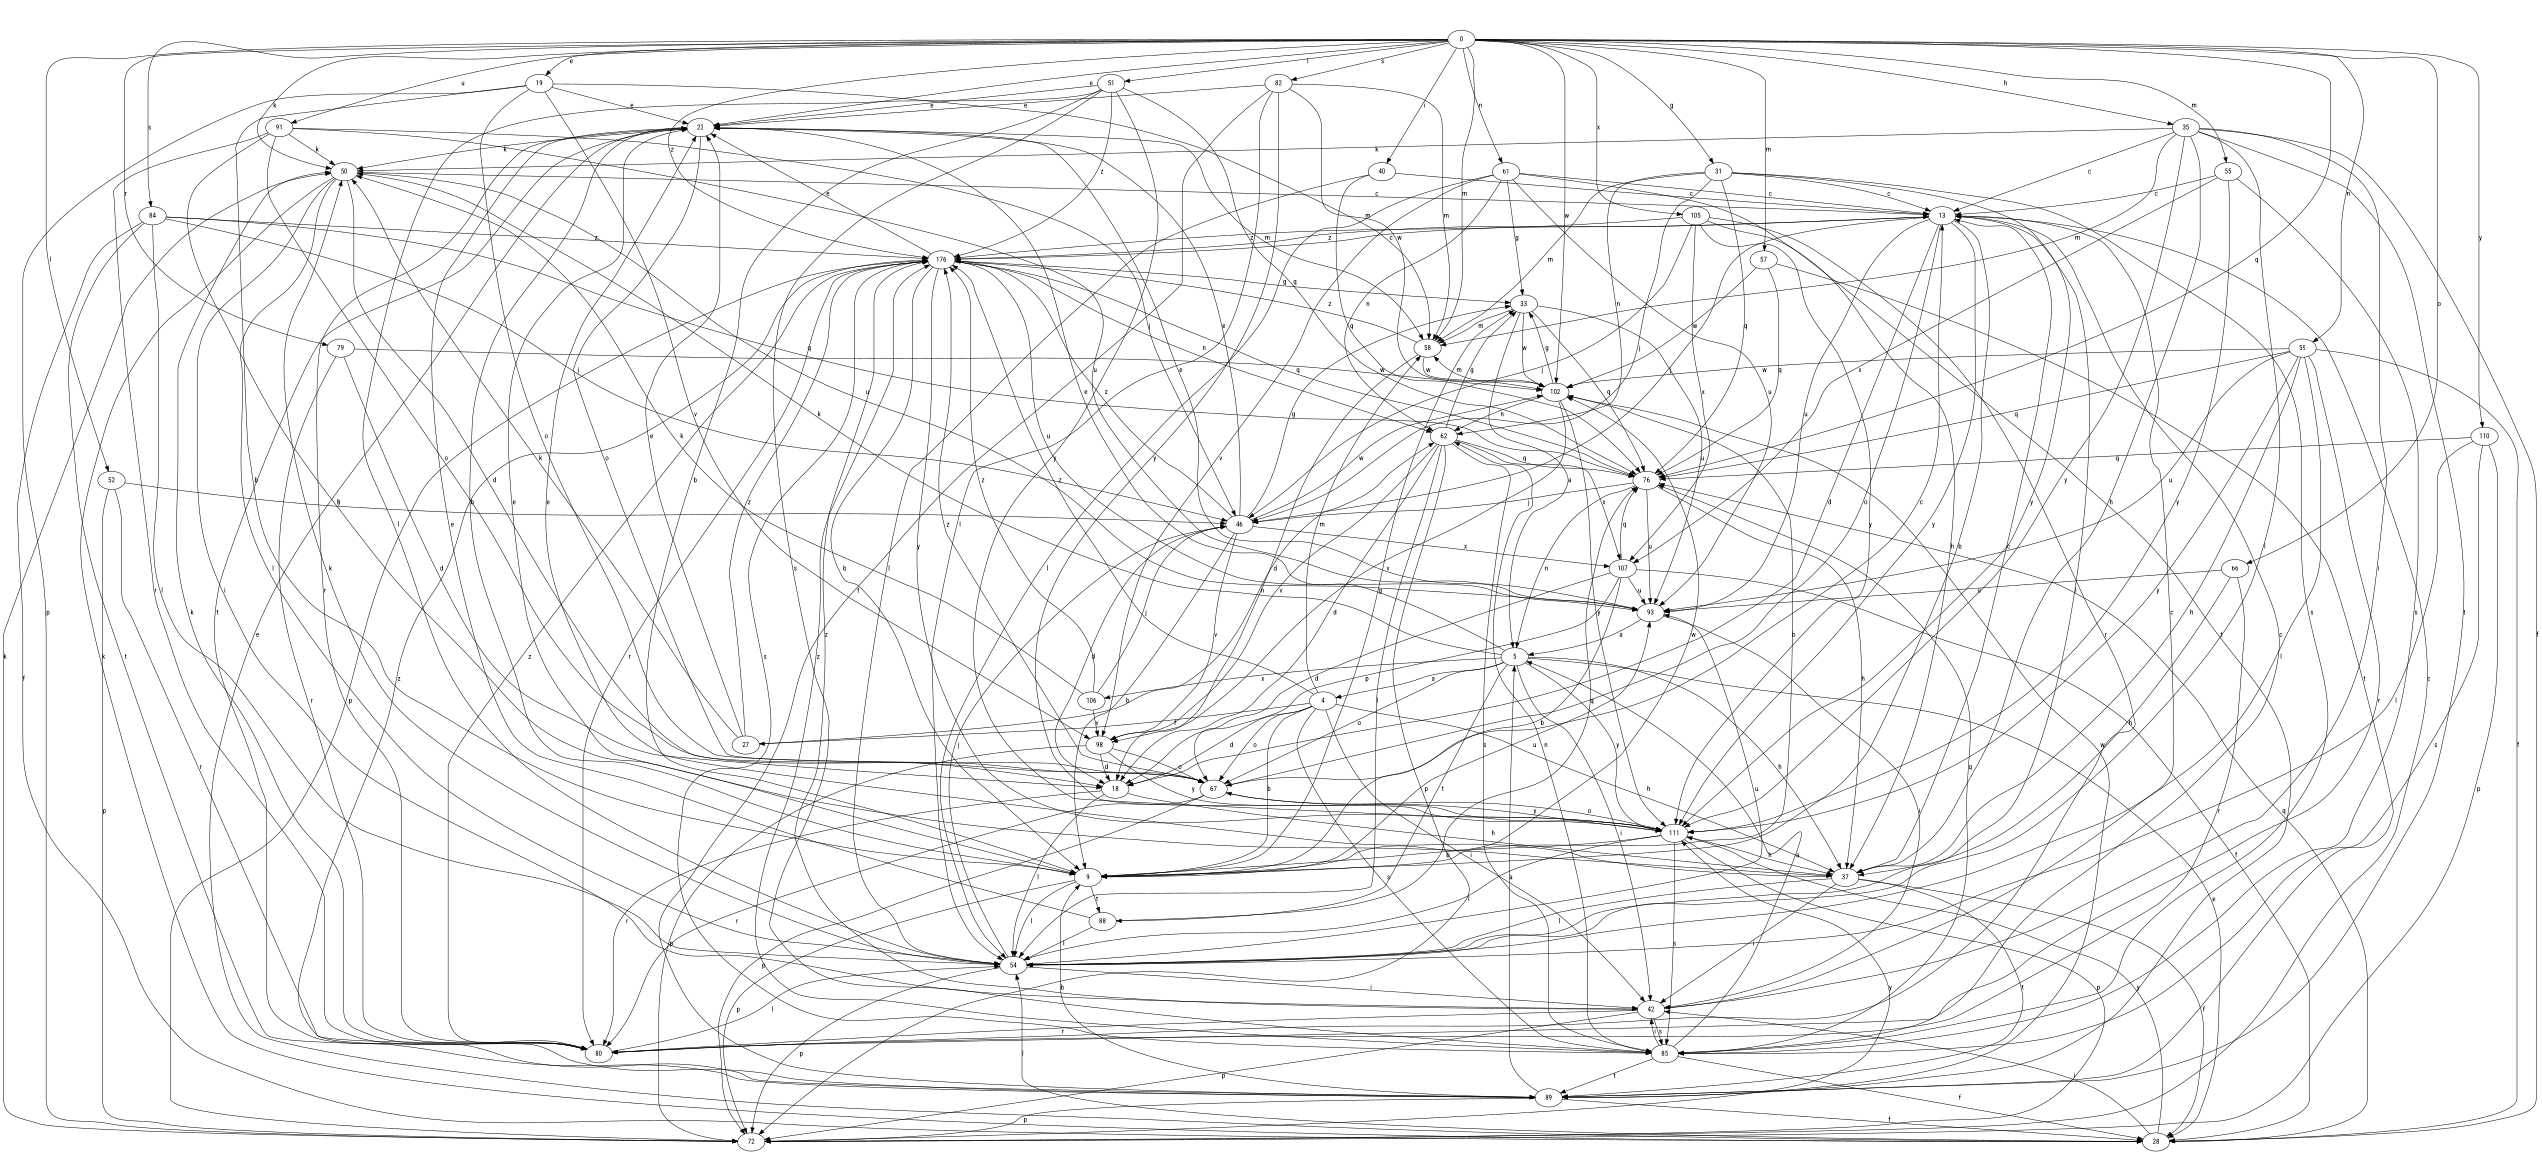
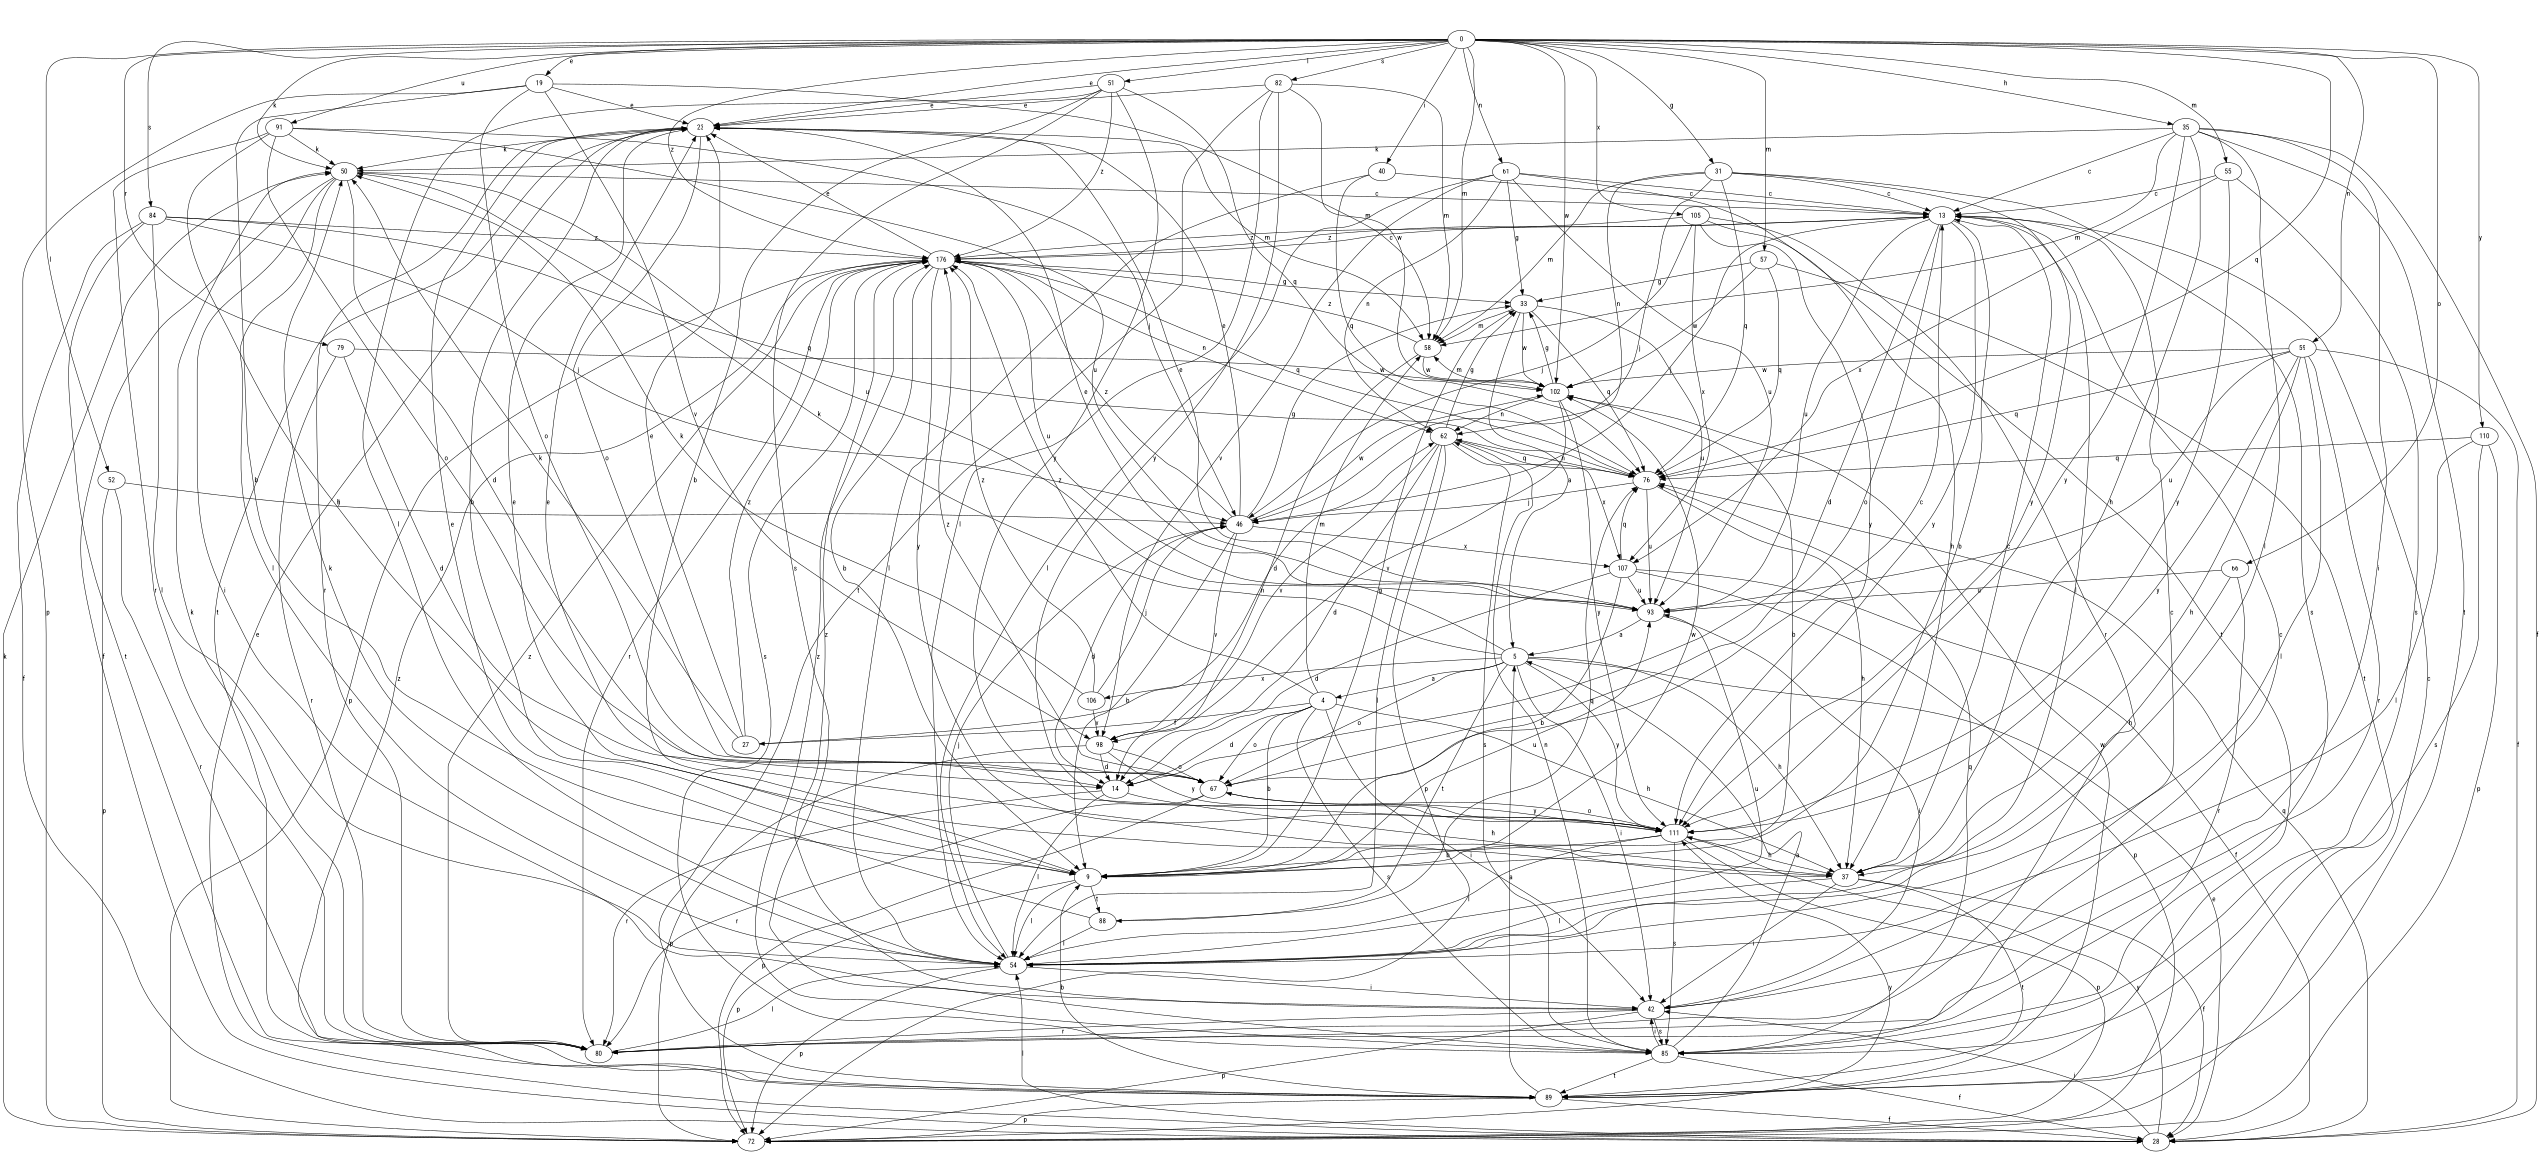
  strict digraph {
    fontname="Roboto Condensed"
    node [fontname="Roboto Condensed"]
    edge [fontname="Roboto Condensed"]
    0
    19
    23
    31
    35
    40
    50
    51
    52
    55
    57
    58
    59
    61
    66
    76
    79
    82
    84
    91
    102
    105
    110
    n24 [label=176]
    9
    67
    72
    98
    80
    89
    85
    111
    13
    46
    62
    37
    42
    28
    54
-   18
+   18 [label=14]
    93
    107
    33
    4
    27
    88
    5
    106
    0 -> 19 [label=e]
    0 -> 23 [label=e]
    0 -> 31 [label=g]
    0 -> 35 [label=h]
    0 -> 40 [label=i]
    0 -> 50 [label=k]
    0 -> 51 [label=l]
    0 -> 52 [label=l]
    0 -> 55 [label=m]
    0 -> 57 [label=m]
    0 -> 58 [label=m]
    0 -> 59 [label=n]
    0 -> 61 [label=n]
    0 -> 66 [label=o]
    0 -> 76 [label=q]
    0 -> 79 [label=r]
    0 -> 82 [label=s]
    0 -> 84 [label=s]
    0 -> 91 [label=u]
    0 -> 102 [label=w]
    0 -> 105 [label=x]
    0 -> 110 [label=y]
    0 -> n24 [label=z]
    19 -> 23 [label=e]
    19 -> 58 [label=m]
    19 -> 9 [label=b]
    19 -> 67 [label=o]
    19 -> 72 [label=p]
    19 -> 98 [label=v]
    23 -> 50 [label=k]
    23 -> 58 [label=m]
    23 -> 9 [label=b]
    23 -> 67 [label=o]
    23 -> 80 [label=r]
    23 -> 89 [label=t]
    31 -> 58 [label=m]
    31 -> 76 [label=q]
    31 -> 85 [label=s]
    31 -> 111 [label=y]
    31 -> 13 [label=c]
    31 -> 46 [label=j]
    31 -> 62 [label=n]
    35 -> 50 [label=k]
    35 -> 58 [label=m]
    35 -> 89 [label=t]
    35 -> 111 [label=y]
    35 -> 13 [label=c]
    35 -> 37 [label=h]
    35 -> 42 [label=i]
    35 -> 28 [label=f]
    35 -> 54 [label=l]
    40 -> 76 [label=q]
    40 -> 13 [label=c]
    40 -> 54 [label=l]
    50 -> 13 [label=c]
    50 -> 42 [label=i]
-   50 -> 28 [label=k]
+   50 -> 28 [label=f]
    50 -> 54 [label=l]
    50 -> 18 [label=d]
    50 -> 93 [label=u]
    51 -> 23 [label=e]
    51 -> 76 [label=q]
    51 -> n24 [label=z]
    51 -> 9 [label=b]
    51 -> 85 [label=s]
    51 -> 111 [label=y]
    51 -> 54 [label=l]
    52 -> 72 [label=p]
    52 -> 80 [label=r]
    52 -> 46 [label=j]
    55 -> 85 [label=s]
    55 -> 111 [label=y]
    55 -> 13 [label=c]
    55 -> 107 [label=x]
    57 -> 76 [label=q]
    57 -> 102 [label=w]
    57 -> 89 [label=t]
+   57 -> 33 [label=g]
    58 -> 102 [label=w]
    58 -> n24 [label=z]
    58 -> 18 [label=d]
    59 -> 76 [label=q]
    59 -> 102 [label=w]
    59 -> 80 [label=r]
    59 -> 111 [label=y]
    59 -> 37 [label=h]
    59 -> 28 [label=f]
    59 -> 54 [label=l]
    59 -> 93 [label=u]
    61 -> 98 [label=v]
    61 -> 89 [label=t]
    61 -> 13 [label=c]
    61 -> 62 [label=n]
    61 -> 54 [label=l]
    61 -> 93 [label=u]
    61 -> 33 [label=g]
    66 -> 80 [label=r]
    66 -> 37 [label=h]
    66 -> 93 [label=u]
    76 -> 46 [label=j]
-   76 -> 5 [label=n]
+   76 -> 62 [label=n]
    76 -> 37 [label=h]
    76 -> 93 [label=u]
    79 -> 102 [label=w]
    79 -> 80 [label=r]
    79 -> 18 [label=d]
    82 -> 23 [label=e]
    82 -> 58 [label=m]
    82 -> 102 [label=w]
    82 -> 89 [label=t]
    82 -> 111 [label=y]
    82 -> 54 [label=l]
    84 -> 76 [label=q]
    84 -> n24 [label=z]
    84 -> 89 [label=t]
    84 -> 46 [label=j]
    84 -> 28 [label=f]
    84 -> 54 [label=l]
    91 -> 50 [label=k]
    91 -> 67 [label=o]
    91 -> 80 [label=r]
    91 -> 46 [label=j]
    91 -> 37 [label=h]
    91 -> 93 [label=u]
    102 -> 58 [label=m]
    102 -> 9 [label=b]
    102 -> 98 [label=v]
    102 -> 111 [label=y]
    102 -> 62 [label=n]
    102 -> 33 [label=g]
    105 -> n24 [label=z]
    105 -> 80 [label=r]
    105 -> 111 [label=y]
    105 -> 46 [label=j]
    105 -> 37 [label=h]
    105 -> 107 [label=x]
    110 -> 76 [label=q]
    110 -> 72 [label=p]
    110 -> 85 [label=s]
    110 -> 54 [label=l]
    n24 -> 23 [label=e]
    n24 -> 76 [label=q]
    n24 -> 9 [label=b]
    n24 -> 72 [label=p]
    n24 -> 80 [label=r]
    n24 -> 85 [label=s]
    n24 -> 111 [label=y]
    n24 -> 13 [label=c]
    n24 -> 62 [label=n]
    n24 -> 93 [label=u]
    n24 -> 33 [label=g]
    9 -> 23 [label=e]
    9 -> 102 [label=w]
    9 -> 72 [label=p]
    9 -> 54 [label=l]
    9 -> 93 [label=u]
    9 -> 33 [label=g]
    9 -> 88 [label=t]
    67 -> n24 [label=z]
    67 -> 72 [label=p]
    67 -> 80 [label=r]
    67 -> 111 [label=y]
    67 -> 13 [label=c]
    72 -> 50 [label=k]
    72 -> 111 [label=y]
    72 -> 13 [label=c]
    98 -> 67 [label=o]
    98 -> 72 [label=p]
    98 -> 111 [label=y]
    98 -> 18 [label=d]
    80 -> 50 [label=k]
    80 -> n24 [label=z]
    80 -> 54 [label=l]
    89 -> 102 [label=w]
    89 -> n24 [label=z]
    89 -> 9 [label=b]
    89 -> 72 [label=p]
    89 -> 28 [label=f]
    89 -> 5 [label=a]
    85 -> 76 [label=q]
    85 -> n24 [label=z]
    85 -> 89 [label=t]
    85 -> 13 [label=c]
    85 -> 62 [label=n]
    85 -> 42 [label=i]
    85 -> 28 [label=f]
    85 -> 5 [label=a]
    111 -> 9 [label=b]
    111 -> 67 [label=o]
    111 -> 72 [label=p]
    111 -> 85 [label=s]
    111 -> 37 [label=h]
    111 -> 54 [label=l]
    13 -> n24 [label=z]
    13 -> 9 [label=b]
    13 -> 67 [label=o]
    13 -> 111 [label=y]
    13 -> 46 [label=j]
    13 -> 54 [label=l]
    13 -> 18 [label=d]
    13 -> 93 [label=u]
    46 -> 23 [label=e]
    46 -> 102 [label=w]
    46 -> n24 [label=z]
    46 -> 9 [label=b]
    46 -> 98 [label=v]
    46 -> 18 [label=d]
    46 -> 107 [label=x]
    46 -> 33 [label=g]
    62 -> 76 [label=q]
    62 -> 72 [label=p]
    62 -> 98 [label=v]
    62 -> 85 [label=s]
    62 -> 54 [label=l]
    62 -> 18 [label=d]
    62 -> 107 [label=x]
    62 -> 33 [label=g]
    37 -> 23 [label=e]
    37 -> 89 [label=t]
    37 -> 13 [label=c]
    37 -> 42 [label=i]
    37 -> 28 [label=f]
    37 -> 54 [label=l]
    42 -> n24 [label=z]
    42 -> 72 [label=p]
    42 -> 80 [label=r]
    42 -> 85 [label=s]
    42 -> 13 [label=c]
    28 -> 23 [label=e]
    28 -> 76 [label=q]
    28 -> 111 [label=y]
    28 -> 42 [label=i]
    28 -> 54 [label=l]
    54 -> 50 [label=k]
    54 -> 72 [label=p]
    54 -> 46 [label=j]
    54 -> 42 [label=i]
    54 -> 93 [label=u]
    18 -> 80 [label=r]
    18 -> 37 [label=h]
    18 -> 54 [label=l]
    93 -> 23 [label=e]
    93 -> 42 [label=i]
    93 -> 5 [label=a]
    107 -> 76 [label=q]
    107 -> 9 [label=b]
-   107 -> 67 [label=p]
+   107 -> 72 [label=p]
    107 -> 28 [label=f]
    107 -> 18 [label=d]
    107 -> 93 [label=u]
    33 -> 58 [label=m]
    33 -> 76 [label=q]
    33 -> 102 [label=w]
    33 -> 93 [label=u]
    33 -> 5 [label=a]
    4 -> 58 [label=m]
    4 -> n24 [label=z]
    4 -> 9 [label=b]
    4 -> 67 [label=o]
    4 -> 85 [label=s]
    4 -> 37 [label=h]
    4 -> 42 [label=i]
    4 -> 18 [label=d]
    4 -> 27 [label=f]
    27 -> 23 [label=e]
    27 -> 50 [label=k]
    27 -> n24 [label=z]
    27 -> 62 [label=n]
    88 -> 23 [label=e]
    88 -> 76 [label=q]
    88 -> 54 [label=l]
    5 -> 23 [label=e]
    5 -> 50 [label=k]
    5 -> 67 [label=o]
    5 -> 111 [label=y]
    5 -> 37 [label=h]
    5 -> 42 [label=i]
    5 -> 28 [label=e]
    5 -> 4 [label=a]
    5 -> 88 [label=t]
    5 -> 106 [label=x]
    106 -> 50 [label=k]
    106 -> n24 [label=z]
    106 -> 98 [label=v]
    106 -> 46 [label=j]
  }
